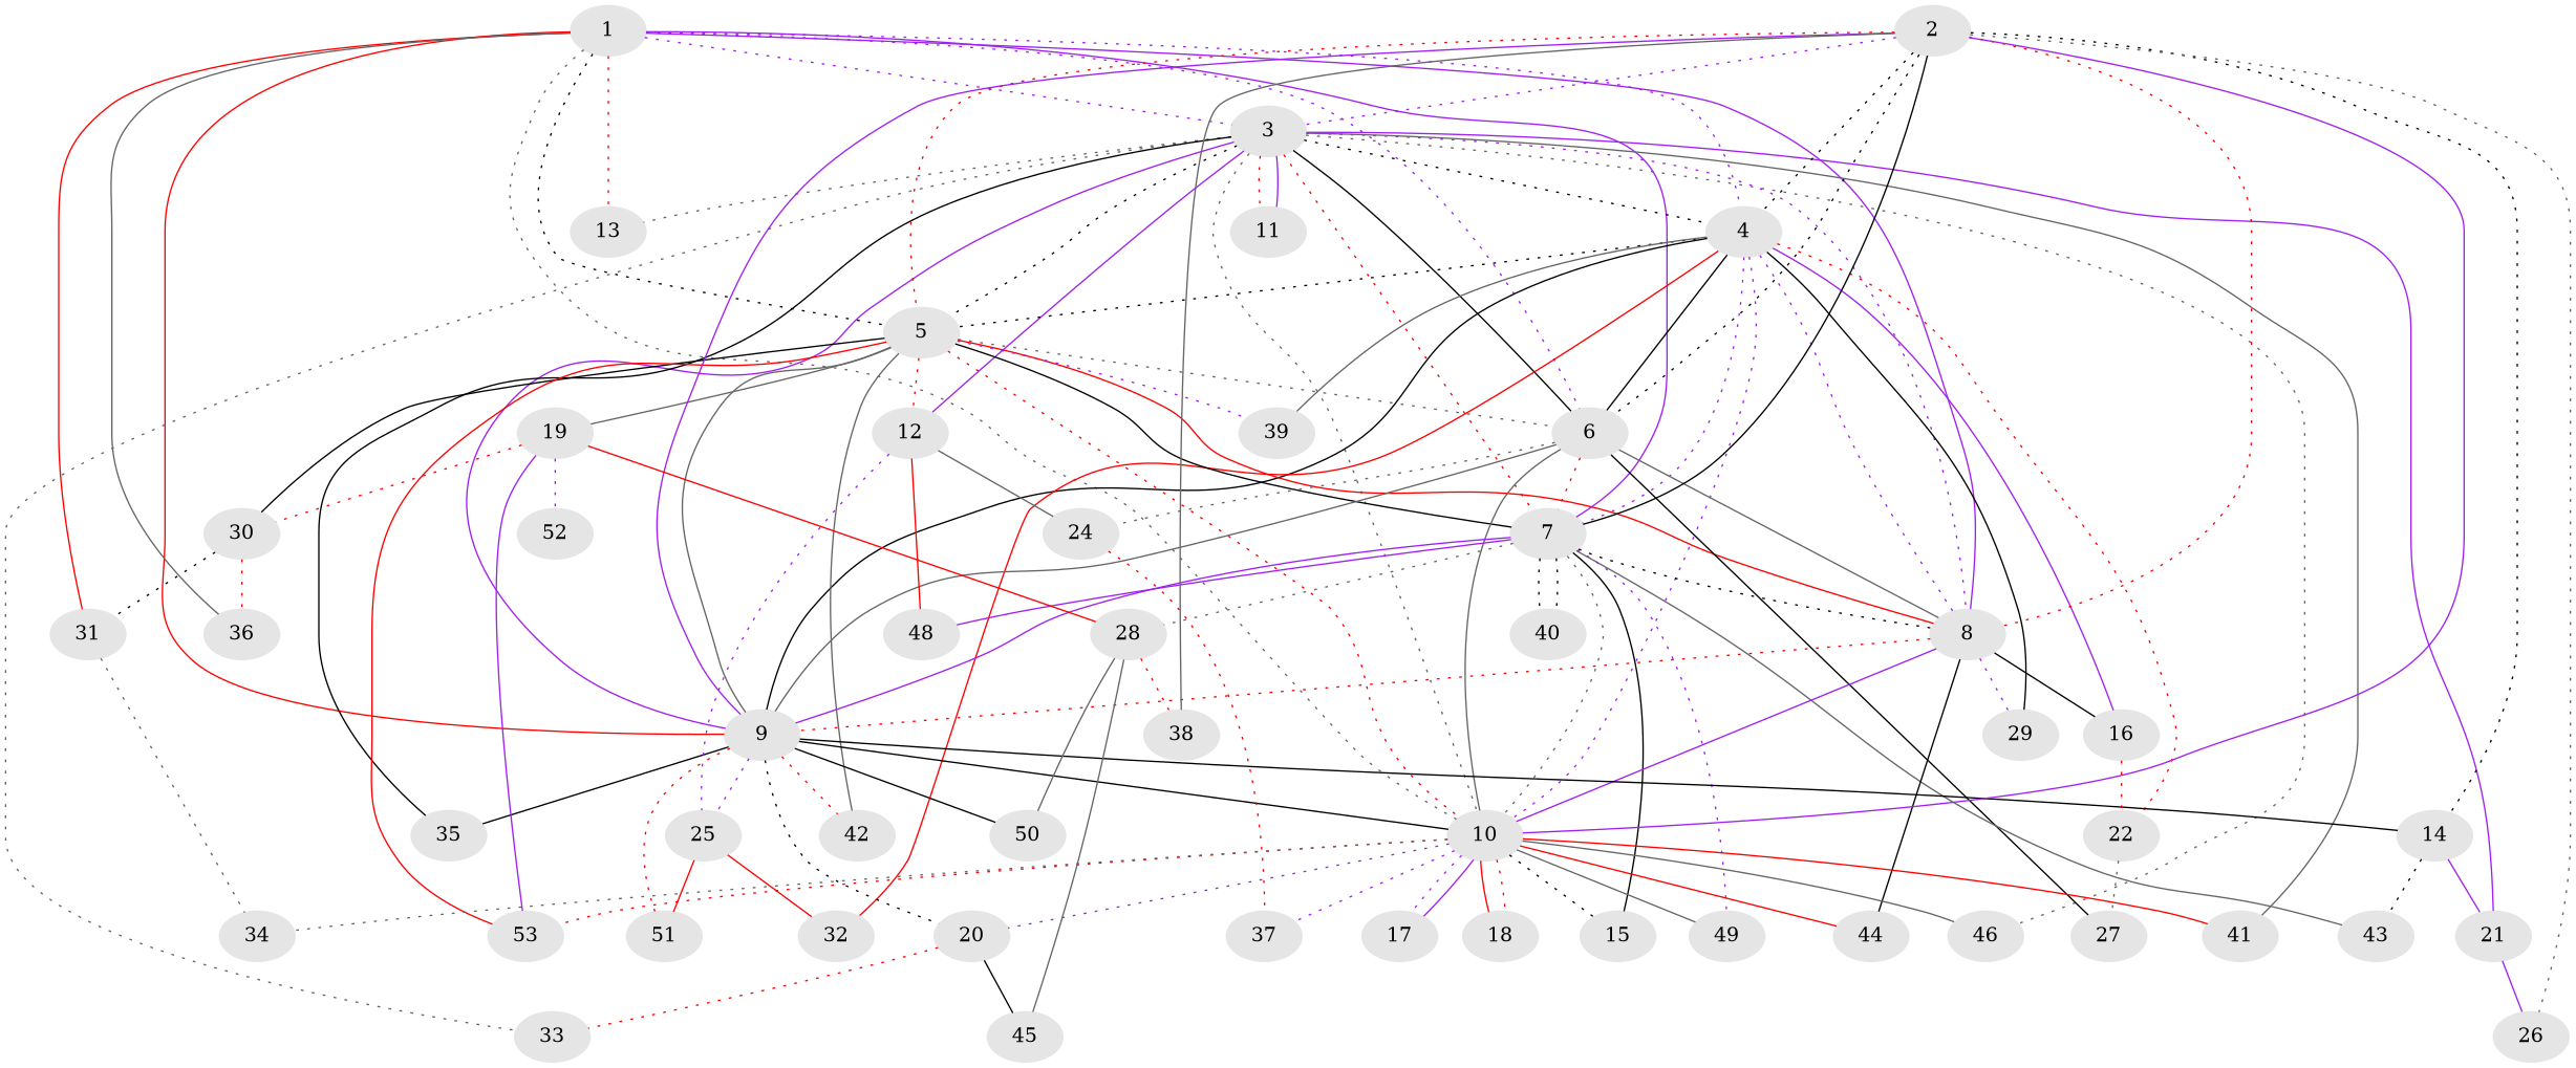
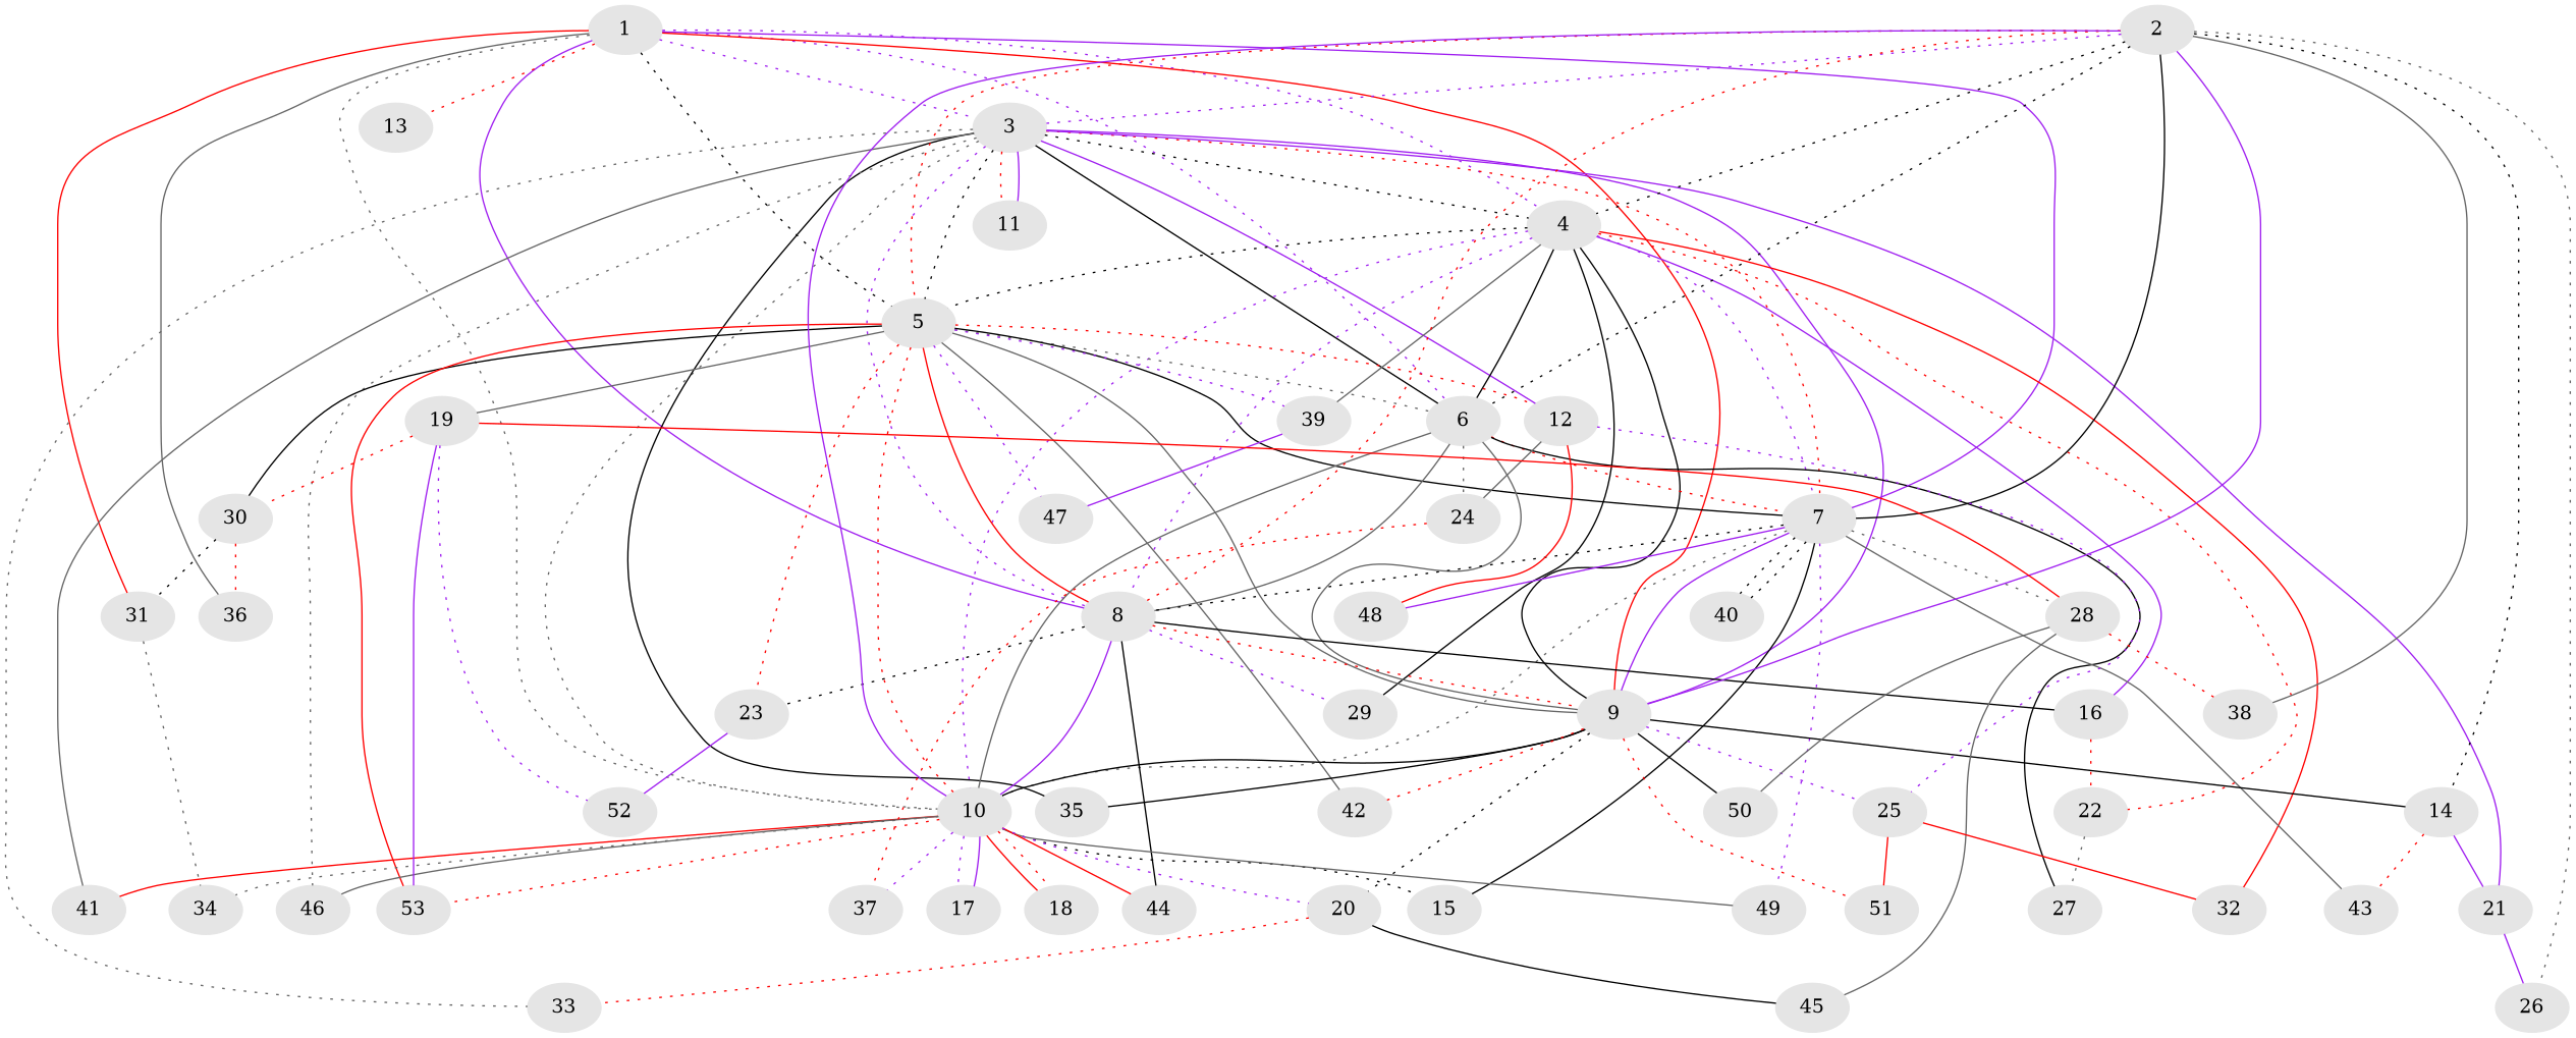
  graph {
    node [color=gray90 style=filled]
    edge [color=purple style=dotted]
    1
    3
    4
    5
    6
    7
    8
    9
    10
    13
    31
    36
    2
    14
    26
    38
    11
    12
    21
    33
    35
    41
    46
    16
    22
    29
    32
    39
    19
+   23
    30
    42
+   47
    53
    24
    27
    15
    28
    40
    43
    48
    49
    44
    20
    25
    50
    51
    17
    18
    34
    37
    52
    45
    1 -- 3
    1 -- 4
    1 -- 5 [color=black]
    1 -- 6
    1 -- 7 [style=solid]
    1 -- 8 [style=solid]
    1 -- 9 [color=red style=solid]
    1 -- 10 [color=gray40]
    1 -- 13 [color=red]
    1 -- 31 [color=red style=solid]
    1 -- 36 [color=gray40 style=solid]
    3 -- 4 [color=black]
    3 -- 5 [color=black]
    3 -- 6 [color=black style=solid]
    3 -- 7 [color=red]
    3 -- 8
    3 -- 9 [style=solid]
    3 -- 10 [color=gray40]
-   3 -- 13 [color=gray40]
    3 -- 11 [color=red]
    3 -- 11 [style=solid]
    3 -- 12 [style=solid]
    3 -- 21 [style=solid]
    3 -- 33 [color=gray40]
    3 -- 35 [color=black style=solid]
    3 -- 41 [color=gray40 style=solid]
    3 -- 46 [color=gray40]
    4 -- 5 [color=black]
    4 -- 6 [color=black style=solid]
    4 -- 7
    4 -- 8
    4 -- 9 [color=black style=solid]
    4 -- 10
    4 -- 16 [style=solid]
    4 -- 22 [color=red]
    4 -- 29 [color=black style=solid]
    4 -- 32 [color=red style=solid]
    4 -- 39 [color=gray40 style=solid]
    5 -- 6 [color=gray40]
    5 -- 7 [color=black style=solid]
    5 -- 8 [color=red style=solid]
    5 -- 9 [color=gray40 style=solid]
    5 -- 10 [color=red]
    5 -- 12 [color=red]
    5 -- 39
    5 -- 19 [color=gray40 style=solid]
+   5 -- 23 [color=red]
    5 -- 30 [color=black style=solid]
    5 -- 42 [color=gray40 style=solid]
+   5 -- 47
    5 -- 53 [color=red style=solid]
    6 -- 7 [color=red]
    6 -- 8 [color=gray40 style=solid]
    6 -- 9 [color=gray40 style=solid]
    6 -- 10 [color=gray40 style=solid]
    6 -- 24 [color=gray40]
    6 -- 27 [color=black style=solid]
    7 -- 8 [color=black]
    7 -- 9 [style=solid]
    7 -- 10 [color=gray40]
    7 -- 15 [color=black style=solid]
    7 -- 28 [color=gray40]
    7 -- 40 [color=black]
    7 -- 40 [color=black]
    7 -- 43 [color=gray40 style=solid]
    7 -- 48 [style=solid]
    7 -- 49
    8 -- 9 [color=red]
    8 -- 10 [style=solid]
    8 -- 16 [color=black style=solid]
    8 -- 29
+   8 -- 23 [color=black]
    8 -- 44 [color=black style=solid]
    9 -- 10 [color=black style=solid]
    9 -- 14 [color=black style=solid]
    9 -- 35 [color=black style=solid]
    9 -- 42 [color=red]
    9 -- 20 [color=black]
    9 -- 25
    9 -- 50 [color=black style=solid]
    9 -- 51 [color=red]
    10 -- 41 [color=red style=solid]
    10 -- 46 [color=gray40 style=solid]
    10 -- 53 [color=red]
    10 -- 15 [color=black]
    10 -- 49 [color=gray40 style=solid]
    10 -- 44 [color=red style=solid]
    10 -- 20
    10 -- 17
    10 -- 17 [style=solid]
    10 -- 18 [color=red style=solid]
    10 -- 18 [color=red]
    10 -- 34 [color=gray40]
    10 -- 37
    31 -- 34 [color=gray40]
    2 -- 3
    2 -- 4 [color=black]
    2 -- 5 [color=red]
    2 -- 6 [color=black]
    2 -- 7 [color=black style=solid]
    2 -- 8 [color=red]
    2 -- 9 [style=solid]
    2 -- 10 [style=solid]
    2 -- 14 [color=black]
    2 -- 26 [color=gray40]
    2 -- 38 [color=gray40 style=solid]
    14 -- 21 [style=solid]
-   14 -- 43 [color=black]
+   14 -- 43 [color=red]
    12 -- 24 [color=gray40 style=solid]
    12 -- 48 [color=red style=solid]
    12 -- 25
    21 -- 26 [style=solid]
    16 -- 22 [color=red]
    22 -- 27 [color=gray40]
+   39 -- 47 [style=solid]
    19 -- 30 [color=red]
    19 -- 53 [style=solid]
    19 -- 28 [color=red style=solid]
    19 -- 52
+   23 -- 52 [style=solid]
    30 -- 31 [color=black]
    30 -- 36 [color=red]
    24 -- 37 [color=red]
    28 -- 38 [color=red]
    28 -- 50 [color=gray40 style=solid]
    28 -- 45 [color=gray40 style=solid]
    20 -- 33 [color=red]
    20 -- 45 [color=black style=solid]
    25 -- 32 [color=red style=solid]
    25 -- 51 [color=red style=solid]
  }
